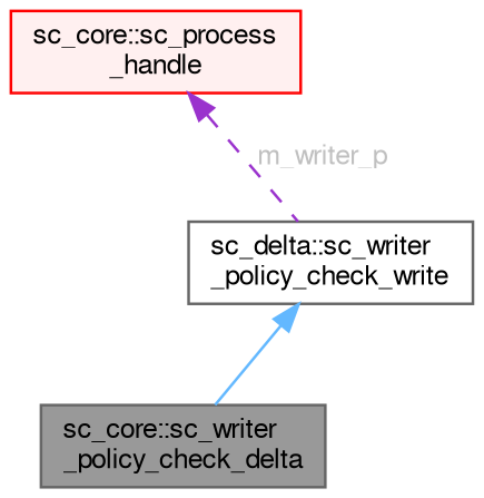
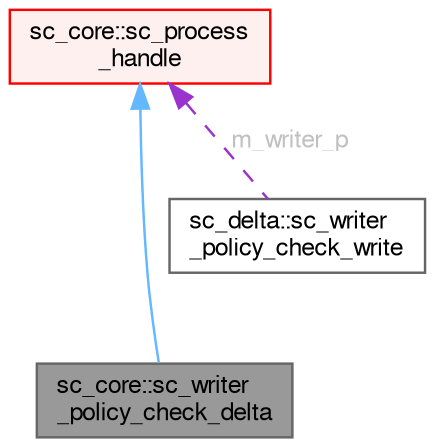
  digraph {
    node [color=gray40 fontname=FreeSans fontsize=10 shape=box style=filled]
    edge [dir=back fontname=FreeSans fontsize=10 labelfontname=FreeSans labelfontsize=10]
    n1 [fillcolor=grey60 fontcolor=black height=0.2 label="sc_core::sc_writer\l_policy_check_delta" width=0.4]
    n2 [fillcolor=white height=0.2 label="sc_delta::sc_writer\l_policy_check_write" width=0.4]
    n3 [color=red fillcolor="#FFF0F0" height=0.2 label="sc_core::sc_process\l_handle" width=0.4]
-   n2 -> n1 [color=steelblue1 style=solid]
+   n3 -> n1 [color=steelblue1 style=solid]
    n3 -> n2 [color=darkorchid3 fontcolor=grey label=" m_writer_p" style=dashed]
  }
